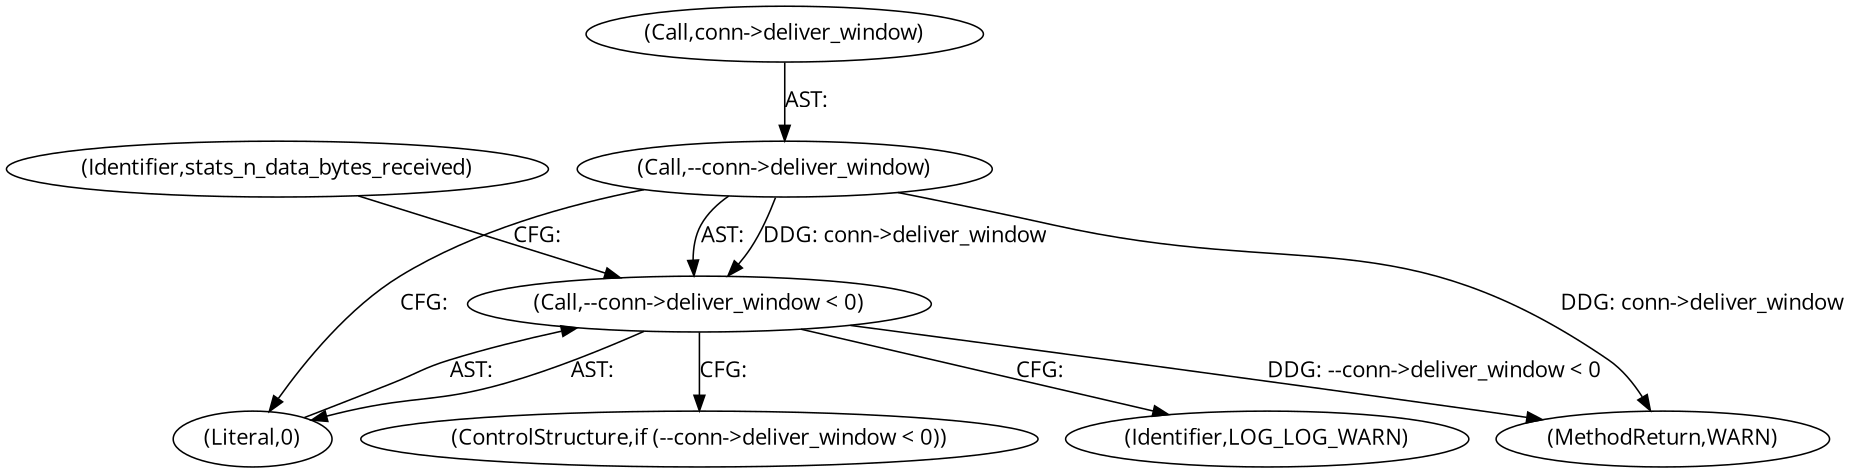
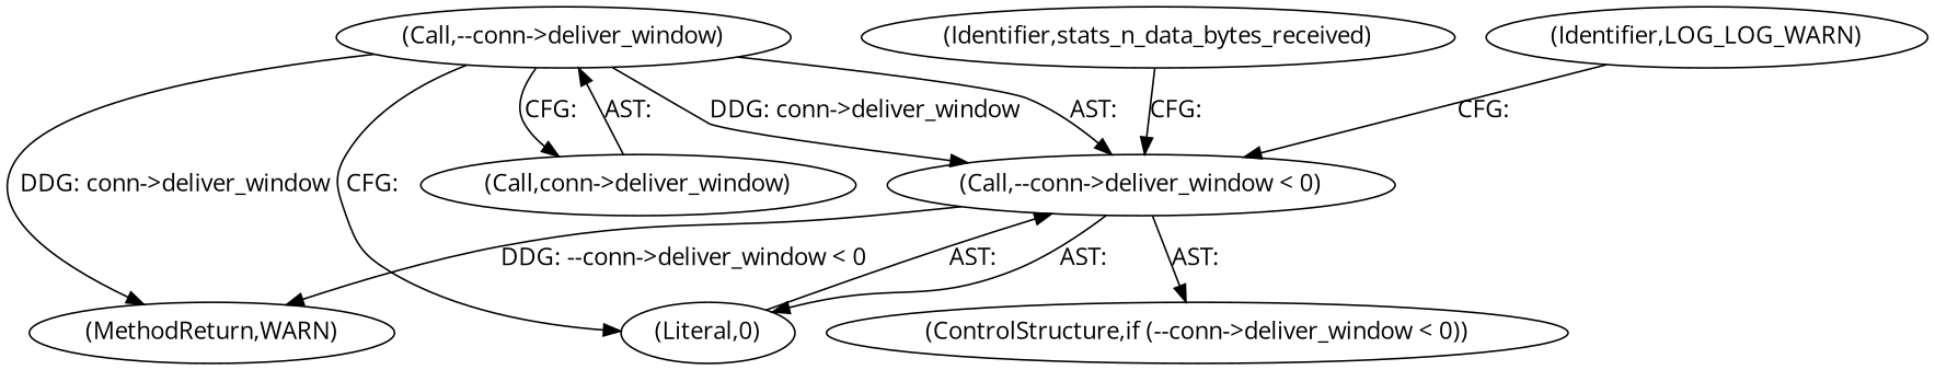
  digraph {
    fontname="Open Sans"
    node [fontname="Open Sans"]
    edge [fontname="Open Sans"]
    n1 [label="(Call,--conn->deliver_window)"]
    n2 [label="(Call,--conn->deliver_window < 0)"]
    n3 [label="(Call,conn->deliver_window)"]
    n4 [label="(MethodReturn,WARN)"]
    n5 [label="(Literal,0)"]
    n6 [label="(ControlStructure,if (--conn->deliver_window < 0))"]
    n7 [label="(Identifier,stats_n_data_bytes_received)"]
    n8 [label="(Identifier,LOG_LOG_WARN)"]
    n1 -> n2 [label="AST: "]
    n1 -> n2 [label="DDG: conn->deliver_window"]
+   n1 -> n3 [label="CFG: "]
    n1 -> n4 [label="DDG: conn->deliver_window"]
    n1 -> n5 [label="CFG: "]
    n2 -> n4 [label="DDG: --conn->deliver_window < 0"]
    n2 -> n5 [label="AST: "]
-   n2 -> n6 [label="CFG: "]
+   n2 -> n6 [label="AST: "]
    n3 -> n1 [label="AST: "]
    n5 -> n2 [label="AST: "]
    n7 -> n2 [label="CFG: "]
-   n2 -> n8 [label="CFG: "]
+   n8 -> n2 [label="CFG: "]
  }
